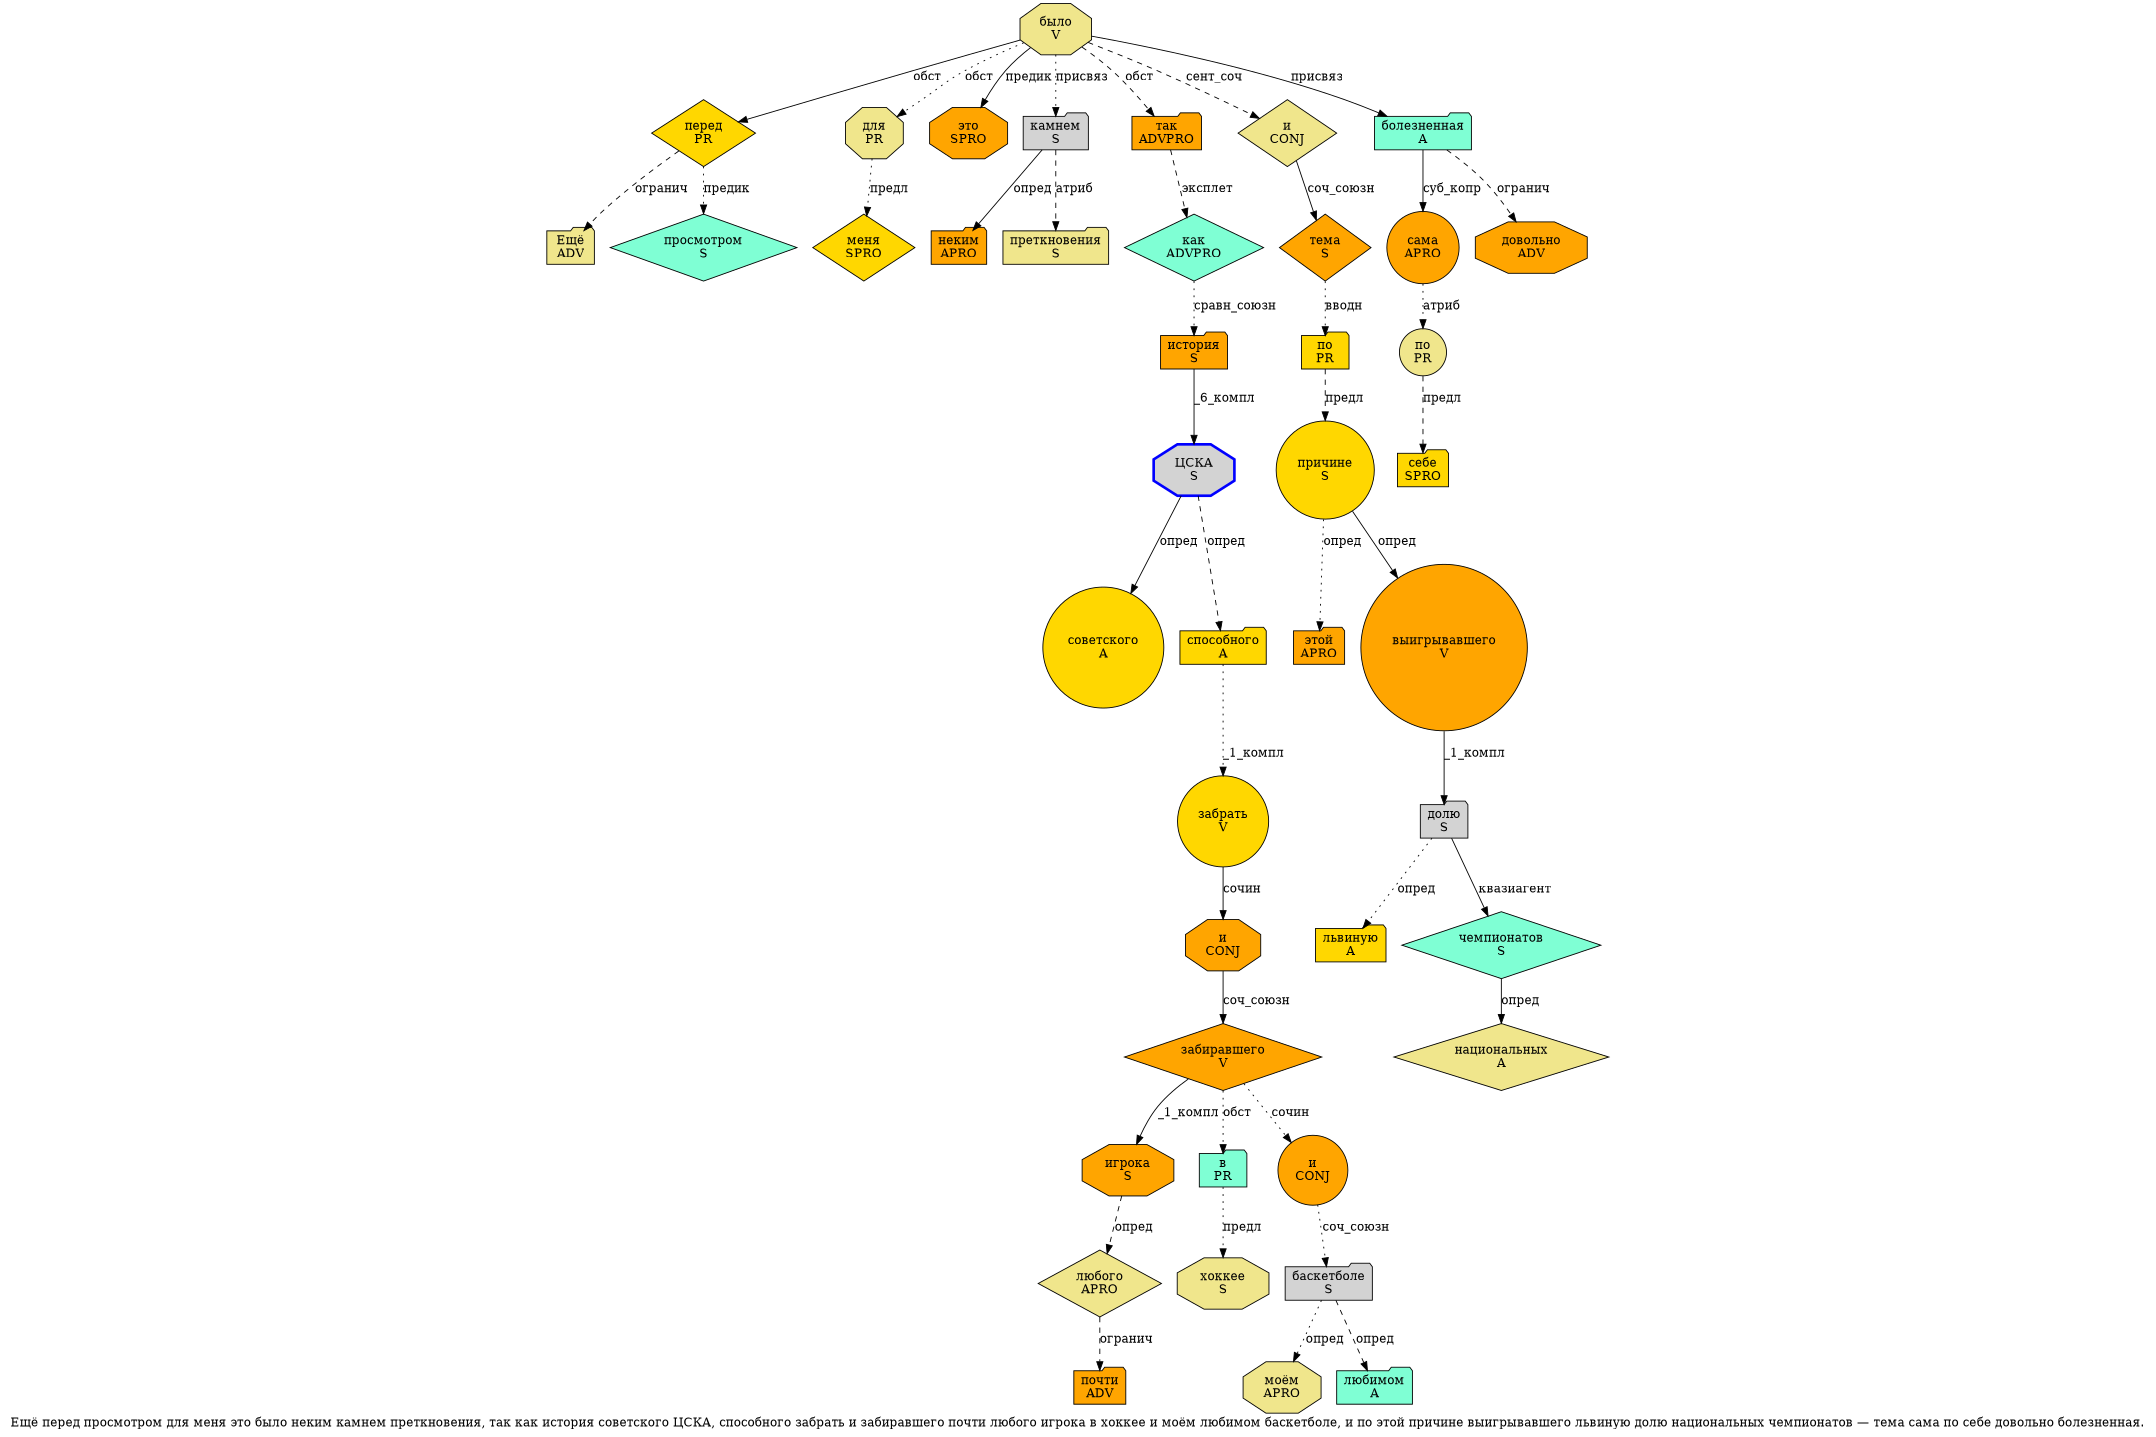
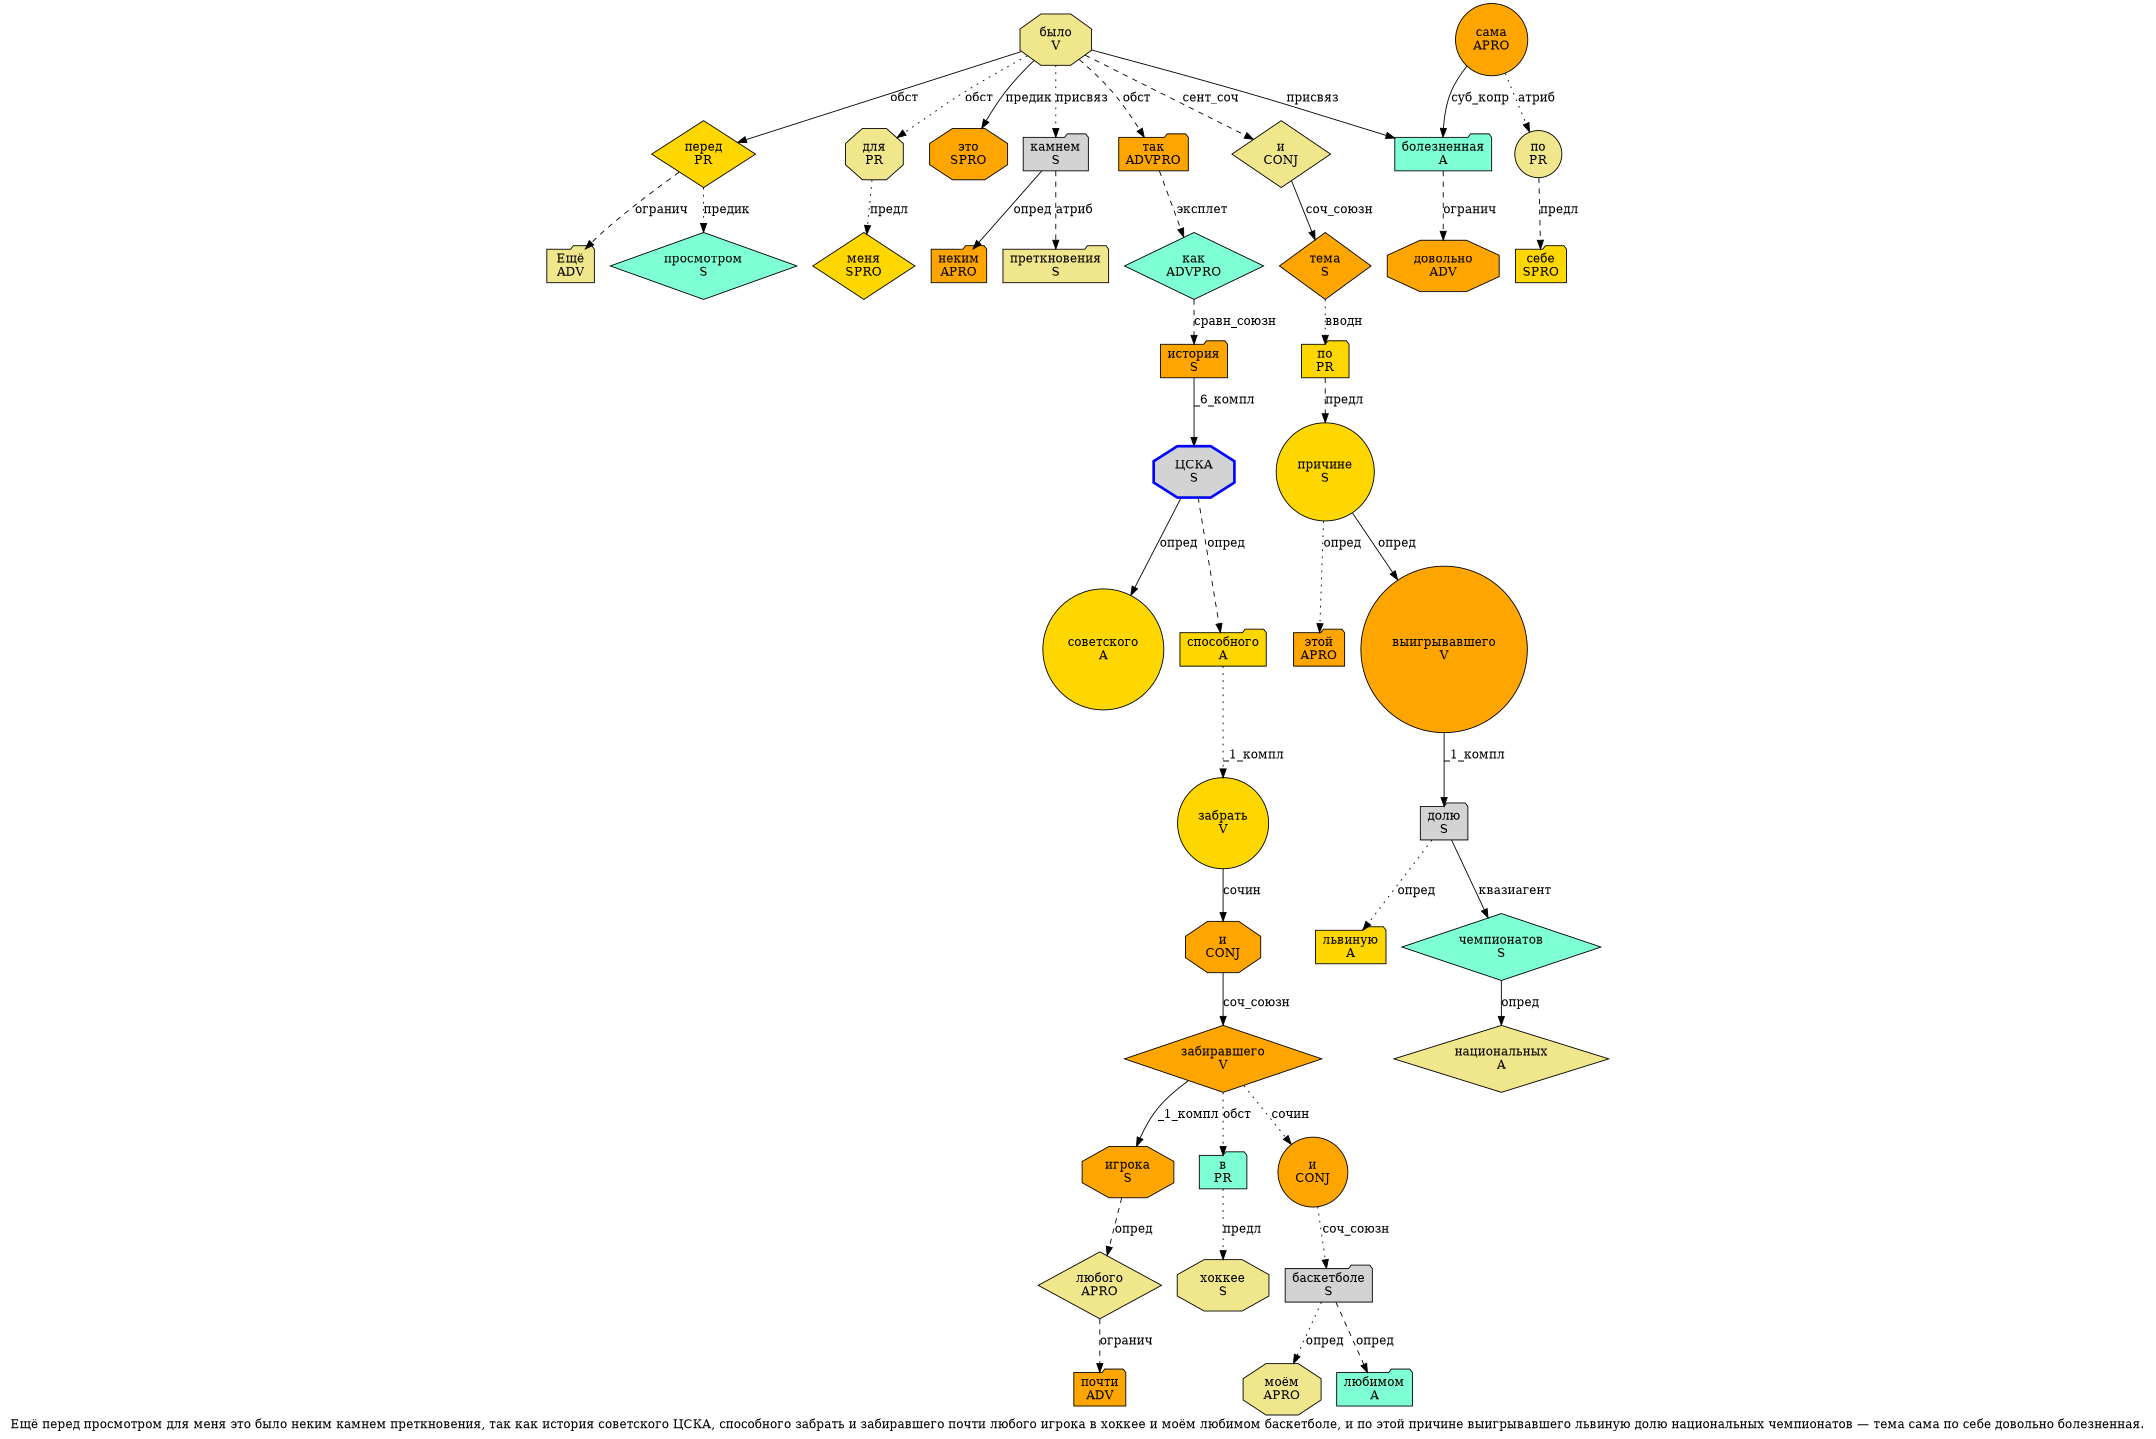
  digraph {
    label="Ещё перед просмотром для меня это было неким камнем преткновения, так как история советского ЦСКА, способного забрать и забиравшего почти любого игрока в хоккее и моём любимом баскетболе, и по этой причине выигрывавшего львиную долю национальных чемпионатов — тема сама по себе довольно болезненная."
    node [fillcolor=orange penwidth=1 shape=folder style=filled]
    edge [style=solid]
    n1 [fillcolor=khaki label="Ещё\nADV"]
    n2 [fillcolor=gold label="перед\nPR" shape=diamond]
    n3 [fillcolor=aquamarine label="просмотром\nS" shape=diamond]
    n4 [fillcolor=khaki label="для\nPR" shape=octagon]
    n5 [fillcolor=gold label="меня\nSPRO" shape=diamond]
    n6 [label="это\nSPRO" shape=octagon]
    n7 [fillcolor=khaki label="было\nV" shape=octagon]
    n8 [fillcolor=lightgrey label="камнем\nS"]
    n9 [label="так\nADVPRO"]
    n10 [fillcolor=khaki label="и\nCONJ" shape=diamond]
    n11 [fillcolor=aquamarine label="болезненная\nA"]
    n12 [label="неким\nAPRO"]
    n13 [fillcolor=khaki label="преткновения\nS"]
    n14 [fillcolor=aquamarine label="как\nADVPRO" shape=diamond]
    n15 [label="тема\nS" shape=diamond]
    n16 [label="сама\nAPRO" shape=circle]
    n17 [label="довольно\nADV" shape=octagon]
    n18 [label="история\nS"]
    n19 [color=blue fillcolor=lightgrey label="ЦСКА\nS" penwidth=3 shape=octagon]
    n20 [fillcolor=gold label="советского\nA" shape=circle]
    n21 [fillcolor=gold label="способного\nA"]
    n22 [fillcolor=gold label="забрать\nV" shape=circle]
    n23 [label="и\nCONJ" shape=octagon]
    n24 [label="забиравшего\nV" shape=diamond]
    n25 [label="игрока\nS" shape=octagon]
    n26 [fillcolor=aquamarine label="в\nPR"]
    n27 [label="и\nCONJ" shape=circle]
    n28 [fillcolor=khaki label="любого\nAPRO" shape=diamond]
    n29 [fillcolor=khaki label="хоккее\nS" shape=octagon]
    n30 [fillcolor=lightgrey label="баскетболе\nS"]
    n31 [label="почти\nADV"]
    n32 [fillcolor=khaki label="моём\nAPRO" shape=octagon]
    n33 [fillcolor=aquamarine label="любимом\nA"]
    n34 [fillcolor=gold label="по\nPR"]
    n35 [fillcolor=gold label="причине\nS" shape=circle]
    n36 [label="этой\nAPRO"]
    n37 [label="выигрывавшего\nV" shape=circle]
    n38 [fillcolor=lightgrey label="долю\nS"]
    n39 [fillcolor=gold label="львиную\nA"]
    n40 [fillcolor=aquamarine label="чемпионатов\nS" shape=diamond]
    n41 [fillcolor=khaki label="национальных\nA" shape=diamond]
    n42 [fillcolor=khaki label="по\nPR" shape=circle]
    n43 [fillcolor=gold label="себе\nSPRO"]
    n2 -> n1 [label="огранич" style=dashed]
    n2 -> n3 [label="предик" style=dotted]
    n4 -> n5 [label="предл" style=dotted]
    n7 -> n2 [label="обст"]
    n7 -> n4 [label="обст" style=dotted]
    n7 -> n6 [label="предик"]
    n7 -> n8 [label="присвяз" style=dotted]
    n7 -> n9 [label="обст" style=dashed]
    n7 -> n10 [label="сент_соч" style=dashed]
    n7 -> n11 [label="присвяз"]
    n8 -> n12 [label="опред"]
    n8 -> n13 [label="атриб" style=dashed]
    n9 -> n14 [label="эксплет" style=dashed]
    n10 -> n15 [label="соч_союзн"]
-   n11 -> n16 [label="суб_копр"]
+   n16 -> n11 [label="суб_копр"]
    n11 -> n17 [label="огранич" style=dashed]
-   n14 -> n18 [label="сравн_союзн" style=dotted]
+   n14 -> n18 [label="сравн_союзн" style=dashed]
    n15 -> n34 [label="вводн" style=dotted]
    n16 -> n42 [label="атриб" style=dotted]
    n18 -> n19 [label="_6_компл"]
    n19 -> n20 [label="опред"]
    n19 -> n21 [label="опред" style=dashed]
    n21 -> n22 [label="_1_компл" style=dotted]
    n22 -> n23 [label="сочин"]
    n23 -> n24 [label="соч_союзн"]
    n24 -> n25 [label="_1_компл"]
    n24 -> n26 [label="обст" style=dotted]
    n24 -> n27 [label="сочин" style=dotted]
    n25 -> n28 [label="опред" style=dashed]
    n26 -> n29 [label="предл" style=dotted]
    n27 -> n30 [label="соч_союзн" style=dotted]
    n28 -> n31 [label="огранич" style=dashed]
    n30 -> n32 [label="опред" style=dotted]
    n30 -> n33 [label="опред" style=dashed]
    n34 -> n35 [label="предл" style=dashed]
    n35 -> n36 [label="опред" style=dotted]
    n35 -> n37 [label="опред"]
    n37 -> n38 [label="_1_компл"]
    n38 -> n39 [label="опред" style=dotted]
    n38 -> n40 [label="квазиагент"]
    n40 -> n41 [label="опред"]
    n42 -> n43 [label="предл" style=dashed]
  }
